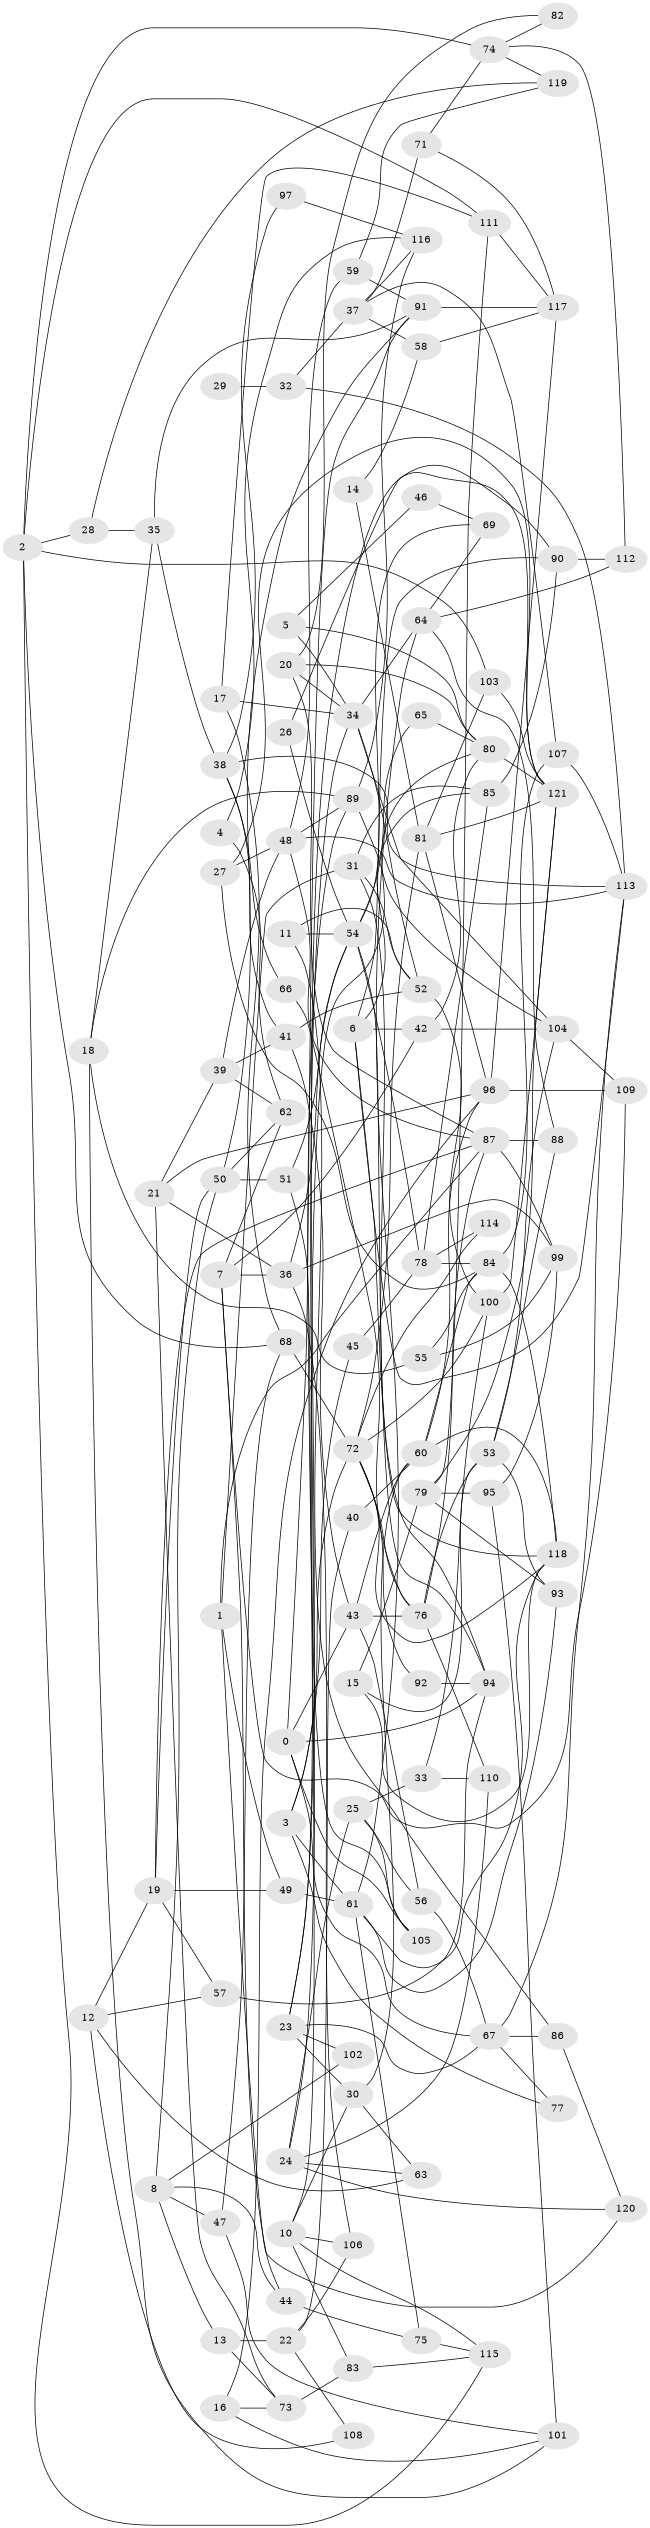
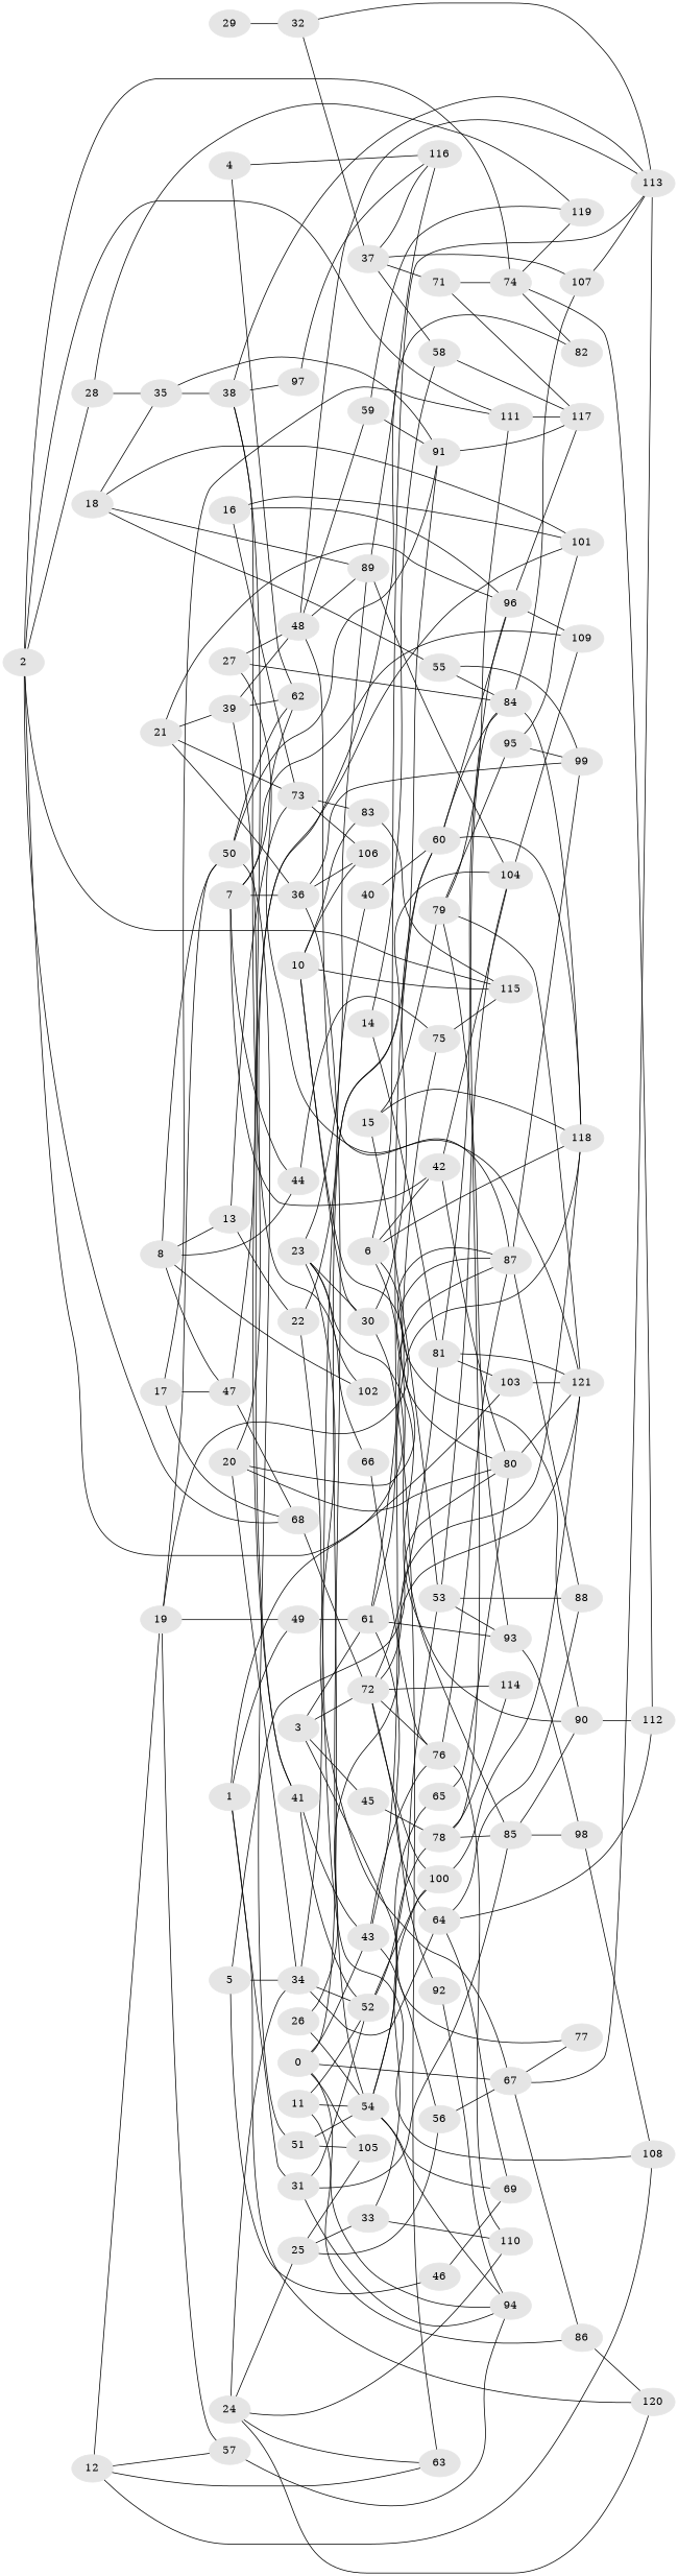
  graph {
    rankdir=LR
    node [color=gray90 style=filled]
    1
    31
    49
    87
    120
    85
    94
    52
    61
    99
    88
    2
    28
    68
    74
    103
    111
    115
    35
    119
    72
    82
    112
    121
    117
    3
    45
    77
    78
    118
    64
    75
    93
    81
    100
    76
    92
    114
    4
    62
    116
    5
    34
    46
    80
    104
    69
    6
    42
    90
    113
+   98
    7
    36
    44
    109
    106
    54
    8
    13
    47
    50
    102
    22
    73
    101
    91
    51
    n69 [label=0]
    43
    67
    105
    56
    60
    86
    10
    30
    83
    63
    11
    53
    65
    12
    19
    57
    108
    40
    14
    58
    96
    15
    79
    95
    16
    17
    18
    55
    89
    38
    84
    20
    21
    39
    48
    41
    23
    24
    25
    110
    33
    26
    27
    59
    107
    29
    32
    37
    71
    66
    97
    1 -- 31
    1 -- 49
    1 -- 87
    1 -- 120
    31 -- 85
    31 -- 94
    31 -- 52
    49 -- 61
    87 -- 99
    87 -- 88
    85 -- 90
+   85 -- 98
    52 -- 100
-   76 -- 53
+   52 -- 53
    61 -- 118
    61 -- 64
    61 -- 75
    61 -- 93
    2 -- 28
    2 -- 68
    2 -- 74
    2 -- 103
    2 -- 111
    2 -- 115
    28 -- 35
    28 -- 119
    68 -- 72
    74 -- 119
    74 -- 82
    74 -- 112
    103 -- 121
    111 -- 117
    35 -- 91
    35 -- 38
    72 -- 118
    72 -- 81
    72 -- 100
    72 -- 76
    72 -- 92
    72 -- 114
    3 -- 61
    3 -- 72
    3 -- 45
    3 -- 77
    45 -- 78
    78 -- 85
    78 -- 114
    78 -- 84
    64 -- 88
    64 -- 112
    64 -- 69
    75 -- 115
+   93 -- 98
    81 -- 103
    81 -- 121
    81 -- 96
    100 -- 121
    76 -- 87
    76 -- 110
    92 -- 94
    4 -- 62
    4 -- 116
    5 -- 34
    5 -- 46
    5 -- 80
    34 -- 52
    34 -- 64
    34 -- 104
    46 -- 69
    80 -- 121
    104 -- 109
    6 -- 85
    6 -- 118
    6 -- 42
    6 -- 90
    6 -- 113
    42 -- 80
    42 -- 104
    90 -- 112
+   98 -- 108
    7 -- 62
    7 -- 42
    7 -- 36
    7 -- 44
    7 -- 109
    36 -- 99
    36 -- 106
    36 -- 54
    44 -- 75
    54 -- 94
    54 -- 78
    54 -- 69
    54 -- 65
    8 -- 44
    8 -- 13
    8 -- 47
    8 -- 50
    8 -- 102
    13 -- 22
    13 -- 73
    47 -- 68
    47 -- 101
    50 -- 62
    50 -- 91
    50 -- 51
-   22 -- 106
+   73 -- 106
    22 -- 108
    22 -- 40
    73 -- 83
    91 -- 117
    51 -- 54
    51 -- 105
    n69 -- 94
    n69 -- 91
    n69 -- 43
    n69 -- 67
    n69 -- 105
    43 -- 76
    43 -- 56
    43 -- 60
    67 -- 77
    67 -- 113
    67 -- 86
    56 -- 67
    60 -- 118
    60 -- 96
    60 -- 84
    86 -- 120
    10 -- 115
    10 -- 80
    10 -- 106
    10 -- 30
    10 -- 83
    30 -- 60
    30 -- 63
    83 -- 115
    11 -- 52
    11 -- 54
    11 -- 86
    53 -- 88
    53 -- 93
    53 -- 104
    65 -- 80
    12 -- 63
    12 -- 19
    12 -- 57
    12 -- 108
    19 -- 49
    19 -- 87
    19 -- 50
    19 -- 57
    57 -- 94
    40 -- 60
    14 -- 81
    14 -- 58
    58 -- 117
    96 -- 117
    96 -- 109
    15 -- 118
    15 -- 53
    15 -- 79
    79 -- 111
    79 -- 121
    79 -- 93
    79 -- 95
    95 -- 99
    95 -- 101
    16 -- 73
    16 -- 101
    16 -- 96
    17 -- 68
    17 -- 111
-   17 -- 34
+   17 -- 47
    18 -- 35
    18 -- 101
    18 -- 55
    18 -- 89
    55 -- 99
    55 -- 84
    89 -- 116
    89 -- 104
    38 -- 113
    38 -- 41
    38 -- 66
    38 -- 97
    84 -- 118
    84 -- 107
    20 -- 87
    20 -- 82
    20 -- 34
    20 -- 80
    21 -- 36
    21 -- 73
    21 -- 96
    21 -- 39
    39 -- 62
    39 -- 48
    39 -- 41
    48 -- 87
    48 -- 113
    48 -- 89
    48 -- 59
    41 -- 52
    41 -- 43
    23 -- 90
    23 -- 102
    23 -- 67
    23 -- 30
    23 -- 89
    24 -- 120
    24 -- 34
    24 -- 63
    24 -- 25
    24 -- 110
    25 -- 105
    25 -- 56
    25 -- 33
    33 -- 100
    33 -- 110
    26 -- 121
    26 -- 54
    27 -- 121
    27 -- 84
    27 -- 48
    59 -- 119
    59 -- 91
    107 -- 113
    29 -- 32
    32 -- 113
    32 -- 37
    37 -- 116
    37 -- 58
    37 -- 107
    37 -- 71
    71 -- 74
    71 -- 117
    66 -- 76
    97 -- 116
  }
